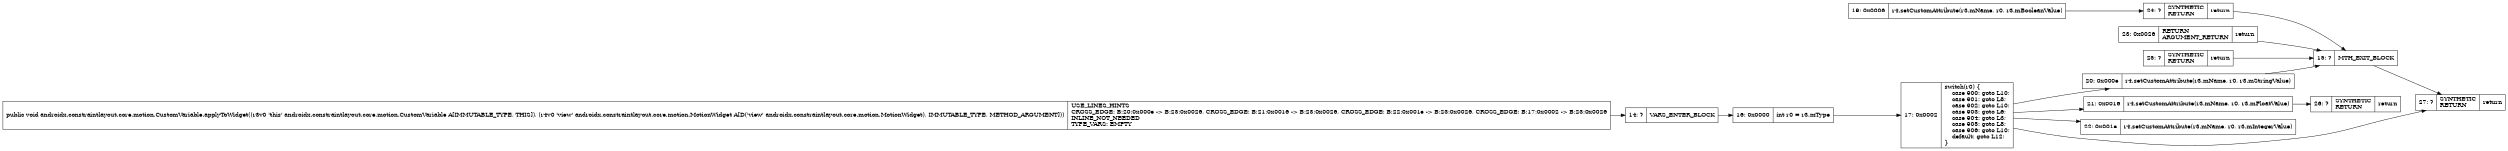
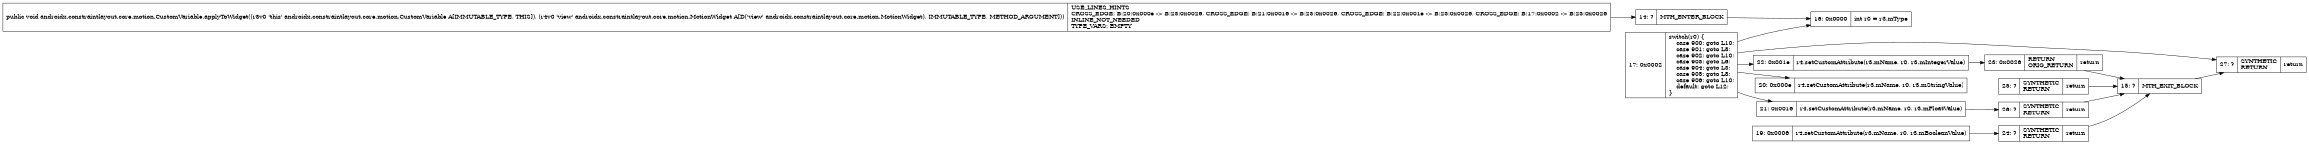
  digraph {
    rankdir=LR
    node [shape=record]
-   n1 [label="{14\:\ ?|VARS_ENTER_BLOCK\l}"]
+   n1 [label="{14\:\ ?|MTH_ENTER_BLOCK\l}"]
    n2 [label="{16\:\ 0x0000|int r0 = r3.mType\l}"]
    n3 [label="{17\:\ 0x0002|switch(r0) \{\l    case 900: goto L10;\l    case 901: goto L8;\l    case 902: goto L10;\l    case 903: goto L6;\l    case 904: goto L3;\l    case 905: goto L8;\l    case 906: goto L10;\l    default: goto L12;\l\}\l}"]
    n4 [label="{20\:\ 0x000e|r4.setCustomAttribute(r3.mName, r0, r3.mStringValue)\l}"]
    n5 [label="{21\:\ 0x0016|r4.setCustomAttribute(r3.mName, r0, r3.mFloatValue)\l}"]
    n6 [label="{22\:\ 0x001e|r4.setCustomAttribute(r3.mName, r0, r3.mIntegerValue)\l}"]
    n7 [label="{27\:\ ?|SYNTHETIC\lRETURN\l|return\l}"]
    n8 [label="{19\:\ 0x0006|r4.setCustomAttribute(r3.mName, r0, r3.mBooleanValue)\l}"]
    n9 [label="{24\:\ ?|SYNTHETIC\lRETURN\l|return\l}"]
    n10 [label="{26\:\ ?|SYNTHETIC\lRETURN\l|return\l}"]
-   n11 [label="{23\:\ 0x0026|RETURN\lARGUMENT_RETURN\l|return\l}"]
+   n11 [label="{23\:\ 0x0026|RETURN\lORIG_RETURN\l|return\l}"]
    n12 [label="{15\:\ ?|MTH_EXIT_BLOCK\l}"]
    n13 [label="{25\:\ ?|SYNTHETIC\lRETURN\l|return\l}"]
    n14 [label="{public void androidx.constraintlayout.core.motion.CustomVariable.applyToWidget((r3v0 'this' androidx.constraintlayout.core.motion.CustomVariable A[IMMUTABLE_TYPE, THIS]), (r4v0 'view' androidx.constraintlayout.core.motion.MotionWidget A[D('view' androidx.constraintlayout.core.motion.MotionWidget), IMMUTABLE_TYPE, METHOD_ARGUMENT]))  | USE_LINES_HINTS\lCROSS_EDGE: B:20:0x000e \-\> B:23:0x0026, CROSS_EDGE: B:21:0x0016 \-\> B:23:0x0026, CROSS_EDGE: B:22:0x001e \-\> B:23:0x0026, CROSS_EDGE: B:17:0x0002 \-\> B:23:0x0026\lINLINE_NOT_NEEDED\lTYPE_VARS: EMPTY\l}"]
    n1 -> n2
-   n2 -> n3
+   n3 -> n2
    n3 -> n4
    n3 -> n5
    n3 -> n6
    n3 -> n7
    n5 -> n10
+   n6 -> n11
    n8 -> n9
    n9 -> n12
-   n4 -> n12
+   n10 -> n12
    n11 -> n12
    n12 -> n7
    n13 -> n12
    n14 -> n1
  }
